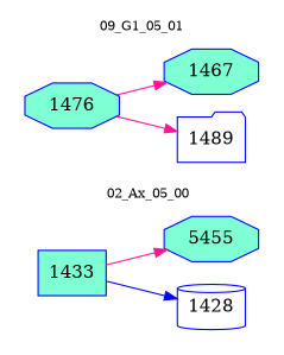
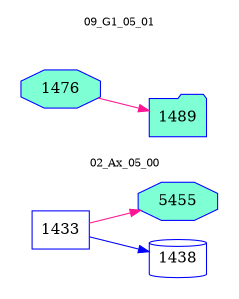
  digraph {
    rankdir=LR
    node [color=blue fillcolor=white shape=octagon style=filled]
    edge [color=deeppink]
-   n1 [fillcolor=aquamarine label=1433 shape=box]
-   n2 [label=1428 shape=cylinder]
+   n1 [label=1433 shape=box]
+   n2 [label=1438 shape=cylinder]
    n3 [fillcolor=aquamarine label=5455]
    n4 [fillcolor=aquamarine label=1476]
-   n5 [label=1489 shape=folder]
-   n6 [fillcolor=aquamarine label=1467]
+   n5 [fillcolor=aquamarine label=1489 shape=folder]
    subgraph cluster_1 {
      color=white
      fontsize=10
      label="02_Ax_05_00"
      n1
      n2
      n3
    }
    subgraph cluster_2 {
      color=white
      fontsize=10
      label="09_G1_05_01"
      n4
      n5
-     n6
    }
    n1 -> n2 [color=blue]
    n1 -> n3
    n4 -> n5
-   n4 -> n6
  }
